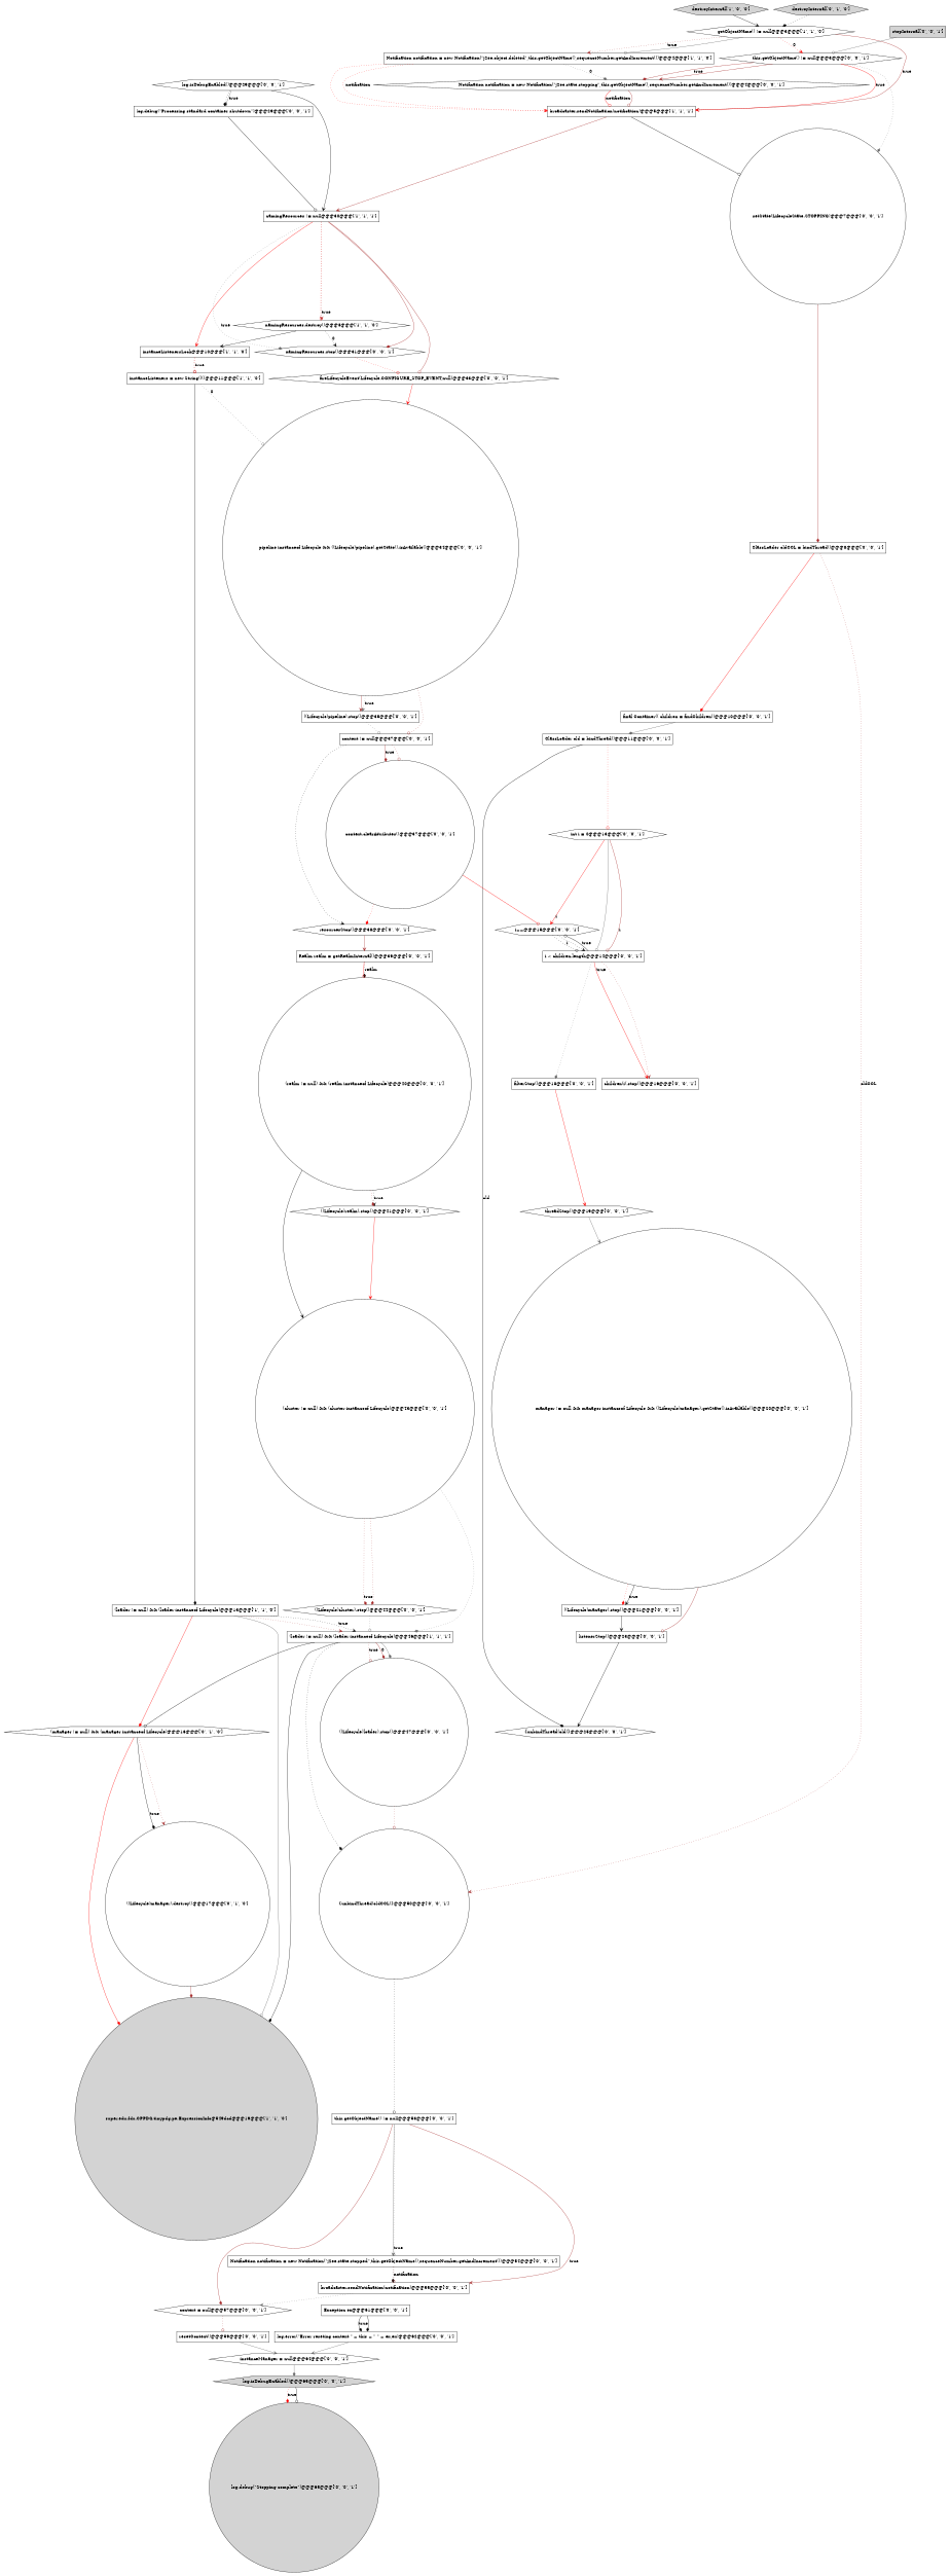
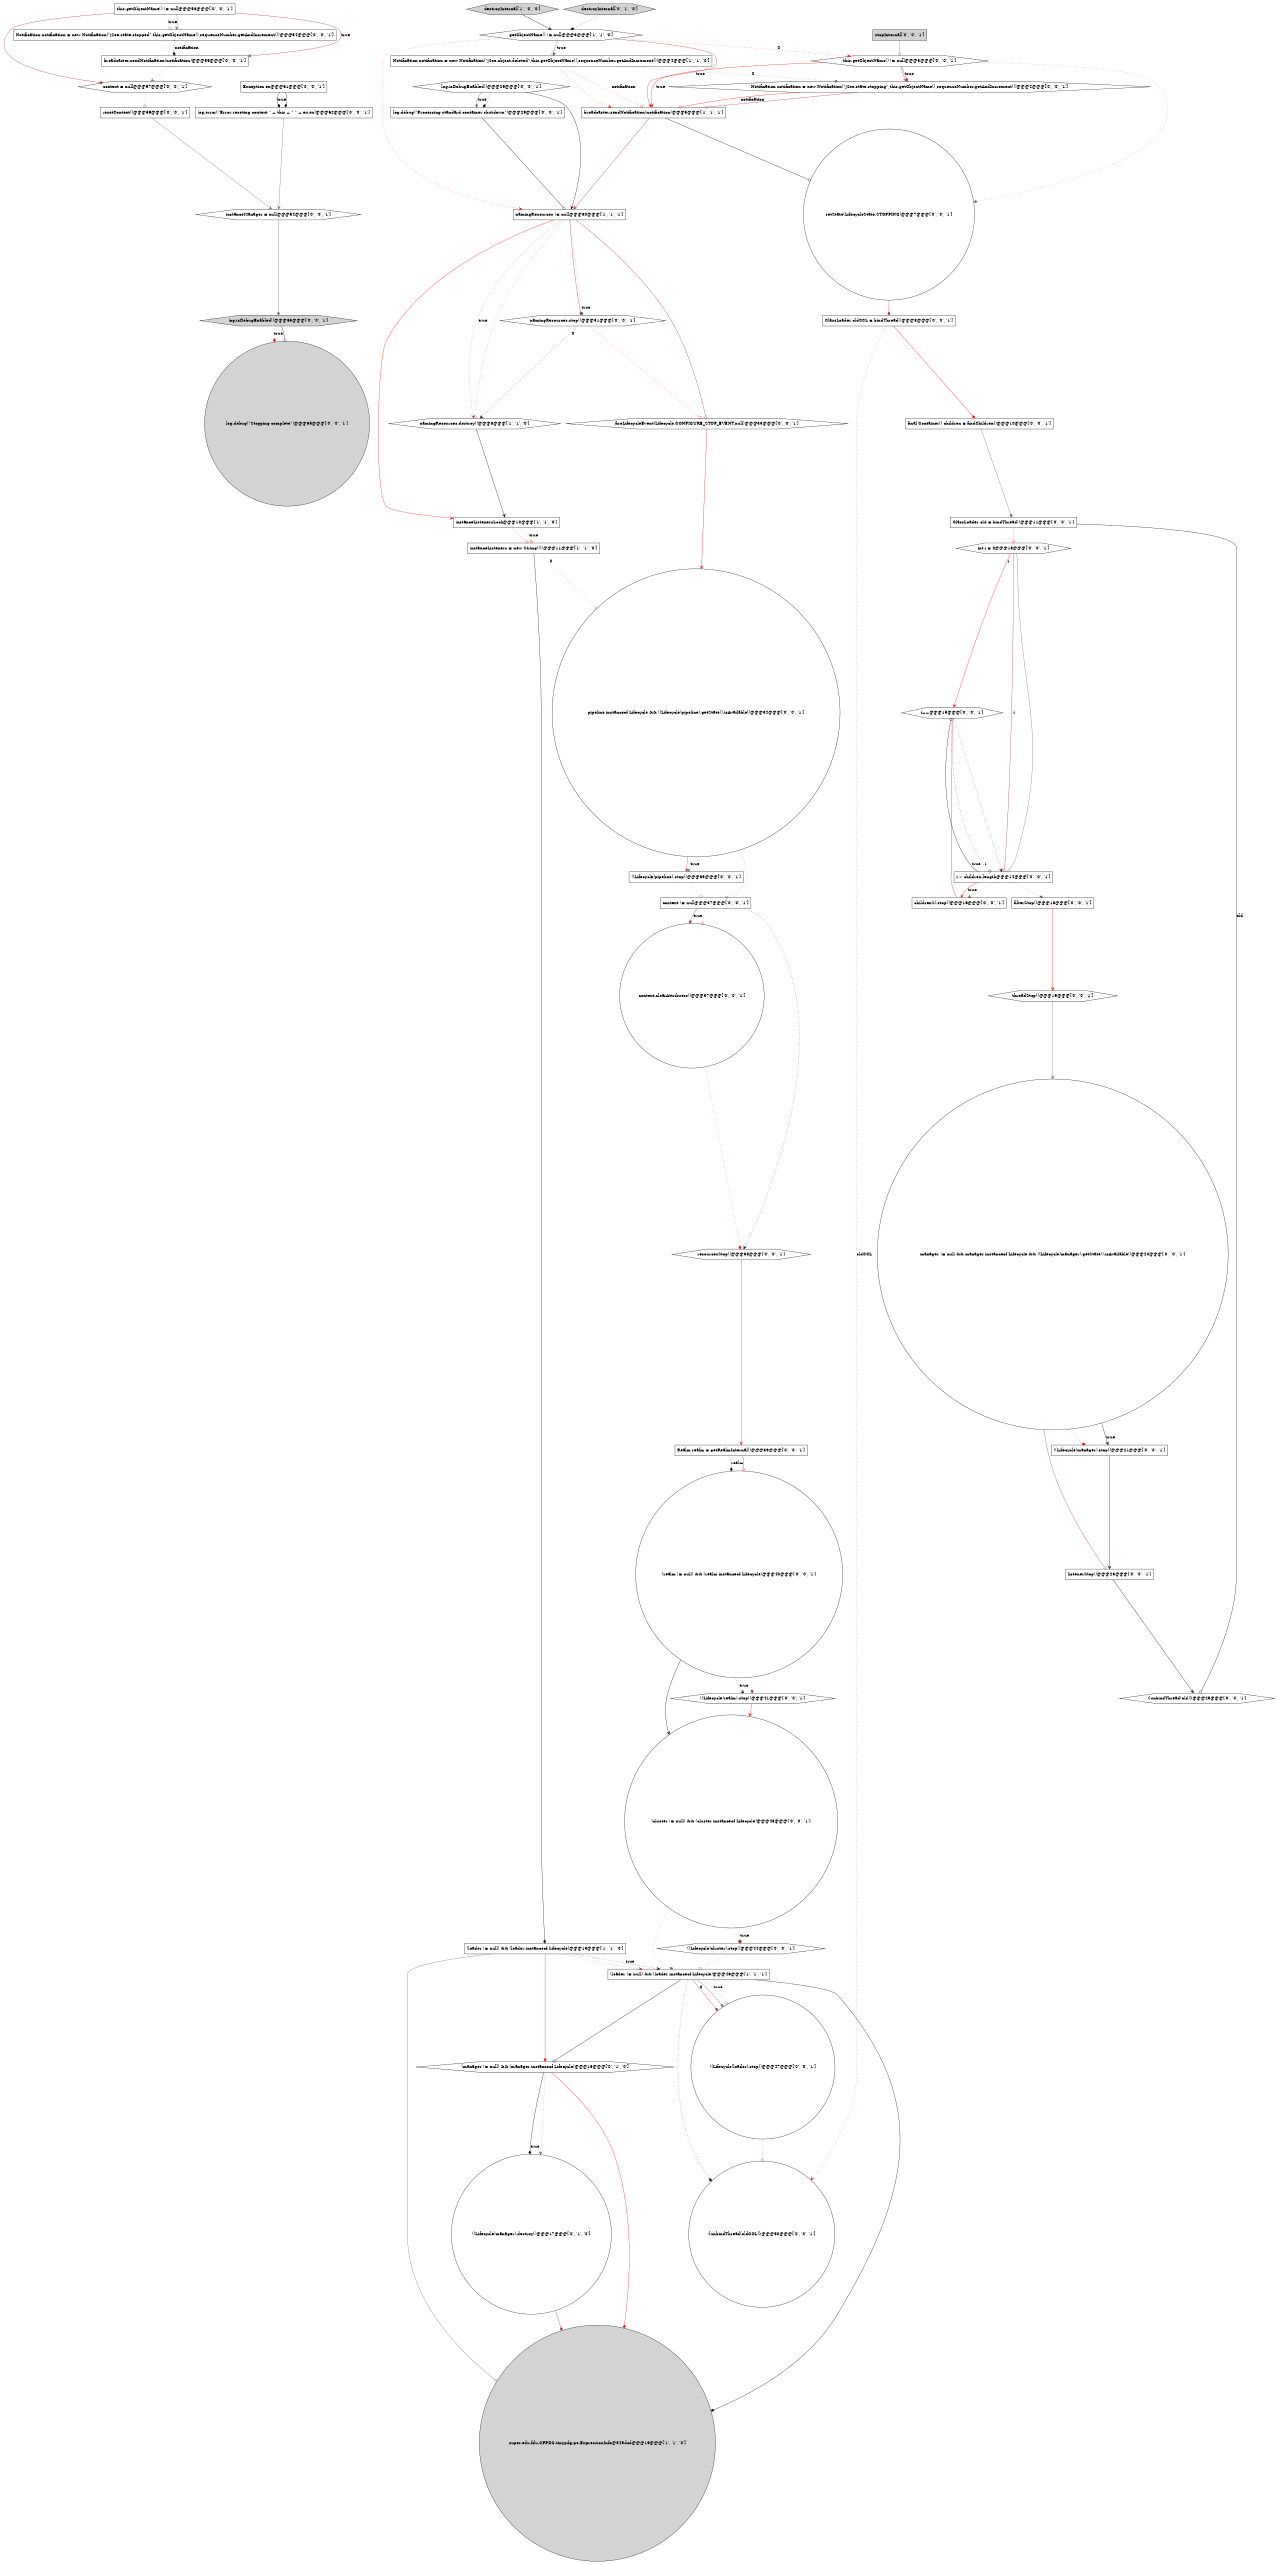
  digraph {
    node [fillcolor=white shape=box style=filled]
    edge [arrowhead=vee color=brown style=solid]
    n1 [label="instanceManager = null@@@64@@@['0', '0', '1']" shape=hexagon]
    n2 [fillcolor=lightgray label="log.isDebugEnabled()@@@65@@@['0', '0', '1']" shape=hexagon]
    n3 [fillcolor=lightgray label="log.debug(\"Stopping complete\")@@@65@@@['0', '0', '1']" shape=circle]
    n4 [label="((Lifecycle)manager).destroy()@@@17@@@['0', '1', '0']" shape=circle]
    n5 [fillcolor=lightgray label="super.edu.fdu.CPPDG.tinypdg.pe.ExpressionInfo@549dcd@@@19@@@['1', '1', '0']" shape=circle]
    n6 [label="log.isDebugEnabled()@@@29@@@['0', '0', '1']" shape=hexagon]
    n7 [label="namingResources != null@@@30@@@['1', '1', '1']"]
    n8 [label="log.debug(\"Processing standard container shutdown\")@@@29@@@['0', '0', '1']"]
    n9 [label="namingResources.stop()@@@31@@@['0', '0', '1']" shape=hexagon]
    n10 [label="fireLifecycleEvent(Lifecycle.CONFIGURE_STOP_EVENT,null)@@@33@@@['0', '0', '1']" shape=hexagon]
    n11 [label="instanceListenersLock@@@10@@@['1', '1', '0']"]
    n12 [label="namingResources.destroy()@@@8@@@['1', '1', '0']" shape=hexagon]
    n13 [fillcolor=lightgray label="destroyInternal['1', '0', '0']" shape=hexagon]
    n14 [label="getObjectName() != null@@@3@@@['1', '1', '0']" shape=hexagon]
    n15 [label="broadcaster.sendNotification(notification)@@@5@@@['1', '1', '1']"]
    n16 [label="this.getObjectName() != null@@@3@@@['0', '0', '1']" shape=hexagon]
    n17 [label="Notification notification = new Notification(\"j2ee.object.deleted\",this.getObjectName(),sequenceNumber.getAndIncrement())@@@4@@@['1', '1', '0']"]
    n18 [label="setState(LifecycleState.STOPPING)@@@7@@@['0', '0', '1']" shape=circle]
    n19 [label="ClassLoader oldCCL = bindThread()@@@8@@@['0', '0', '1']"]
    n20 [label="this.getObjectName() != null@@@53@@@['0', '0', '1']"]
    n21 [label="context = null@@@57@@@['0', '0', '1']" shape=hexagon]
    n22 [label="Notification notification = new Notification(\"j2ee.state.stopped\",this.getObjectName(),sequenceNumber.getAndIncrement())@@@54@@@['0', '0', '1']"]
    n23 [label="broadcaster.sendNotification(notification)@@@55@@@['0', '0', '1']"]
    n24 [label="resetContext()@@@59@@@['0', '0', '1']"]
    n25 [label="{unbindThread(oldCCL)}@@@50@@@['0', '0', '1']" shape=circle]
    n26 [label="final Container(( children = findChildren()@@@10@@@['0', '0', '1']"]
    n27 [label="((Lifecycle)cluster).stop()@@@44@@@['0', '0', '1']" shape=hexagon]
    n28 [label="(loader != null) && (loader instanceof Lifecycle)@@@46@@@['1', '1', '1']"]
    n29 [label="((Lifecycle)loader).stop()@@@47@@@['0', '0', '1']" shape=circle]
    n30 [label="(manager != null) && (manager instanceof Lifecycle)@@@16@@@['0', '1', '0']" shape=hexagon]
    n31 [label="(cluster != null) && (cluster instanceof Lifecycle)@@@43@@@['0', '0', '1']" shape=circle]
    n32 [label="pipeline instanceof Lifecycle && ((Lifecycle)pipeline).getState().isAvailable()@@@34@@@['0', '0', '1']" shape=circle]
    n33 [fillcolor=lightgray label="stopInternal['0', '0', '1']"]
    n34 [label="Notification notification = new Notification(\"j2ee.state.stopping\",this.getObjectName(),sequenceNumber.getAndIncrement())@@@4@@@['0', '0', '1']" shape=hexagon]
    n35 [label="((Lifecycle)manager).stop()@@@21@@@['0', '0', '1']"]
    n36 [label="listenerStop()@@@23@@@['0', '0', '1']"]
    n37 [label="{unbindThread(old)}@@@25@@@['0', '0', '1']" shape=hexagon]
    n38 [label="ClassLoader old = bindThread()@@@11@@@['0', '0', '1']"]
    n39 [fillcolor=lightgray label="destroyInternal['0', '1', '0']" shape=hexagon]
    n40 [label="((Lifecycle)realm).stop()@@@41@@@['0', '0', '1']" shape=hexagon]
    n41 [label="instanceListeners = new String((((@@@11@@@['1', '1', '0']"]
    n42 [label="(loader != null) && (loader instanceof Lifecycle)@@@13@@@['1', '1', '0']"]
    n43 [label="(realm != null) && (realm instanceof Lifecycle)@@@40@@@['0', '0', '1']" shape=circle]
    n44 [label="context != null@@@37@@@['0', '0', '1']"]
    n45 [label="resourcesStop()@@@38@@@['0', '0', '1']" shape=hexagon]
    n46 [label="context.clearAttributes()@@@37@@@['0', '0', '1']" shape=circle]
    n47 [label="Realm realm = getRealmInternal()@@@39@@@['0', '0', '1']"]
    n48 [label="((Lifecycle)pipeline).stop()@@@35@@@['0', '0', '1']"]
    n49 [label="threadStop()@@@19@@@['0', '0', '1']" shape=hexagon]
    n50 [label="manager != null && manager instanceof Lifecycle && ((Lifecycle)manager).getState().isAvailable()@@@20@@@['0', '0', '1']" shape=circle]
    n51 [label="children(i(.stop()@@@16@@@['0', '0', '1']"]
    n52 [label="i++@@@15@@@['0', '0', '1']" shape=hexagon]
    n53 [label="i < children.length@@@14@@@['0', '0', '1']"]
    n54 [label="filterStop()@@@18@@@['0', '0', '1']"]
    n55 [label="Exception ex@@@61@@@['0', '0', '1']"]
    n56 [label="log.error(\"Error reseting context \" + this + \" \" + ex,ex)@@@62@@@['0', '0', '1']"]
    n57 [label="int i = 0@@@13@@@['0', '0', '1']" shape=hexagon]
    n1 -> n2 [arrowhead=diamond color=gray40]
    n2 -> n3 [arrowhead=diamond color=red label=true style=dotted]
    n2 -> n3 [arrowhead=odot color=black]
    n4 -> n5 [arrowhead=diamond]
    n6 -> n7 [color=black]
    n6 -> n8 [arrowhead=diamond color=gray40 label=true]
    n6 -> n8 [arrowhead=diamond color=black style=dotted]
    n7 -> n9 [arrowhead=diamond color=gray40 label=true style=dotted]
    n7 -> n9 [arrowhead=diamond]
    n7 -> n10 [arrowhead=odot]
    n7 -> n11 [color=red]
    n7 -> n12 [label=true style=dotted]
    n7 -> n12 [arrowhead=odot color=red style=dotted]
    n8 -> n7 [arrowhead=odot color=black]
    n9 -> n10 [arrowhead=odot color=red style=dotted]
    n10 -> n32 [color=red]
    n11 -> n41 [arrowhead=odot color=red label=true style=dotted]
    n11 -> n41 [arrowhead=odot style=dotted]
-   n12 -> n9 [color=black label=0 style=dotted]
+   n9 -> n12 [color=black label=0 style=dotted]
    n12 -> n11 [color=black]
    n13 -> n14 [color=black]
+   n14 -> n7 [color=red style=dotted]
    n14 -> n15 [label=true]
    n14 -> n16 [color=red label=0 style=dotted]
    n14 -> n17 [arrowhead=odot color=gray40]
    n14 -> n17 [label=true style=dotted]
    n15 -> n7
    n15 -> n18 [arrowhead=odot color=black]
    n16 -> n15 [color=red label=true]
    n16 -> n18 [arrowhead=diamond color=gray40 style=dotted]
    n16 -> n34
    n16 -> n34 [arrowhead=diamond label=true]
    n17 -> n15 [color=red style=dotted]
    n17 -> n15 [arrowhead=odot color=red label=notification style=dotted]
    n17 -> n34 [arrowhead=diamond color=gray40 label=0 style=dotted]
    n18 -> n19 [arrowhead=diamond]
    n19 -> n25 [label=oldCCL style=dotted]
    n19 -> n26 [arrowhead=diamond color=red]
    n20 -> n21 [arrowhead=diamond]
    n20 -> n22 [arrowhead=odot color=gray40 label=true style=dotted]
    n20 -> n22 [color=gray40]
    n20 -> n23 [label=true]
    n21 -> n24 [arrowhead=odot style=dotted]
    n22 -> n23 [arrowhead=diamond color=black style=dotted]
    n22 -> n23 [arrowhead=odot label=notification style=dotted]
    n23 -> n21 [color=gray40 style=dotted]
    n24 -> n1 [color=gray40]
-   n25 -> n20 [arrowhead=odot color=black style=dotted]
    n26 -> n38 [arrowhead=diamond color=gray40]
    n27 -> n28 [arrowhead=odot color=gray40 style=dotted]
    n28 -> n5 [arrowhead=diamond color=black]
    n28 -> n25 [arrowhead=diamond color=black style=dotted]
    n28 -> n29 [arrowhead=diamond label=0]
    n28 -> n29 [arrowhead=diamond color=gray40]
    n28 -> n29 [arrowhead=odot label=true style=dotted]
    n28 -> n30 [arrowhead=odot color=black]
    n29 -> n25 [arrowhead=odot style=dotted]
    n30 -> n4 [style=dotted]
    n30 -> n4 [arrowhead=diamond color=black label=true]
    n30 -> n5 [arrowhead=diamond color=red]
    n31 -> n27 [arrowhead=diamond label=true style=dotted]
    n31 -> n27 [arrowhead=diamond style=dotted]
    n31 -> n28 [arrowhead=diamond color=gray40 style=dotted]
    n32 -> n44 [arrowhead=odot style=dotted]
    n32 -> n48 [color=gray40 label=true style=dotted]
    n32 -> n48
    n33 -> n16 [arrowhead=odot color=gray40]
    n34 -> n15 [arrowhead=odot]
    n34 -> n15 [arrowhead=odot color=red label=notification]
    n35 -> n36 [color=black]
    n36 -> n37 [color=black]
-   n38 -> n37 [arrowhead=diamond color=black label=old]
+   n38 -> n37 [arrowhead=odot color=black label=old]
    n38 -> n57 [arrowhead=odot color=red style=dotted]
    n39 -> n14 [arrowhead=diamond color=black style=dotted]
    n40 -> n31 [color=red]
    n41 -> n32 [arrowhead=odot color=gray40 label=0 style=dotted]
    n41 -> n42 [arrowhead=diamond color=black]
    n42 -> n5 [arrowhead=odot color=gray40]
    n42 -> n28 [color=black label=true style=dotted]
    n42 -> n28 [style=dotted]
    n42 -> n30 [arrowhead=diamond color=red]
    n43 -> n31 [color=black]
    n43 -> n40 [color=black label=true style=dotted]
    n43 -> n40 [arrowhead=diamond style=dotted]
    n44 -> n45 [color=black style=dotted]
    n44 -> n46 [arrowhead=odot style=dotted]
    n44 -> n46 [arrowhead=diamond label=true]
    n45 -> n47
    n46 -> n45 [arrowhead=diamond color=red style=dotted]
    n47 -> n43 [arrowhead=diamond color=black label=realm style=dotted]
    n47 -> n43 [arrowhead=odot color=red]
    n48 -> n44 [arrowhead=odot color=gray40 style=dotted]
    n49 -> n50 [color=gray40]
    n50 -> n35 [arrowhead=diamond color=red style=dotted]
    n50 -> n35 [color=black label=true]
    n50 -> n36 [arrowhead=odot]
-   n46 -> n52 [arrowhead=odot color=red]
+   n51 -> n52 [arrowhead=odot color=red]
    n52 -> n53 [arrowhead=odot color=black label=i style=dotted]
    n52 -> n53 [color=black style=dotted]
    n53 -> n51 [style=dotted]
    n53 -> n51 [color=red label=true]
    n53 -> n52 [arrowhead=odot color=black label=true]
    n53 -> n54 [arrowhead=diamond color=gray40 style=dotted]
    n54 -> n49 [color=red]
    n55 -> n56 [arrowhead=diamond color=black label=true]
    n55 -> n56 [arrowhead=diamond color=black]
    n56 -> n1 [color=gray40]
    n57 -> n52 [color=red label=i]
    n57 -> n53 [arrowhead=odot label=i]
    n57 -> n53 [arrowhead=odot color=gray40]
  }
